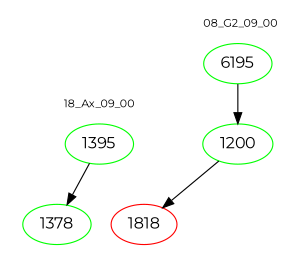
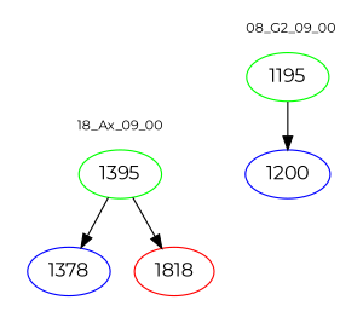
  digraph {
    fontname=Montserrat
    node [color=green fontname=Montserrat]
    edge [color=black fontname=Montserrat]
    n1 [label=1395]
-   n2 [label=1378]
+   n2 [color=blue label=1378]
    n3 [color=red label=1818]
-   n4 [label=6195]
-   n5 [label=1200]
+   n4 [label=1195]
+   n5 [color=blue label=1200]
    subgraph cluster_1 {
      color=white
      fontsize=10
      label="18_Ax_09_00"
      n1
      n2
      n3
    }
    subgraph cluster_2 {
      color=white
      fontsize=10
      label="08_G2_09_00"
      n4
      n5
    }
    n1 -> n2
-   n5 -> n3
+   n1 -> n3
    n4 -> n5
  }
